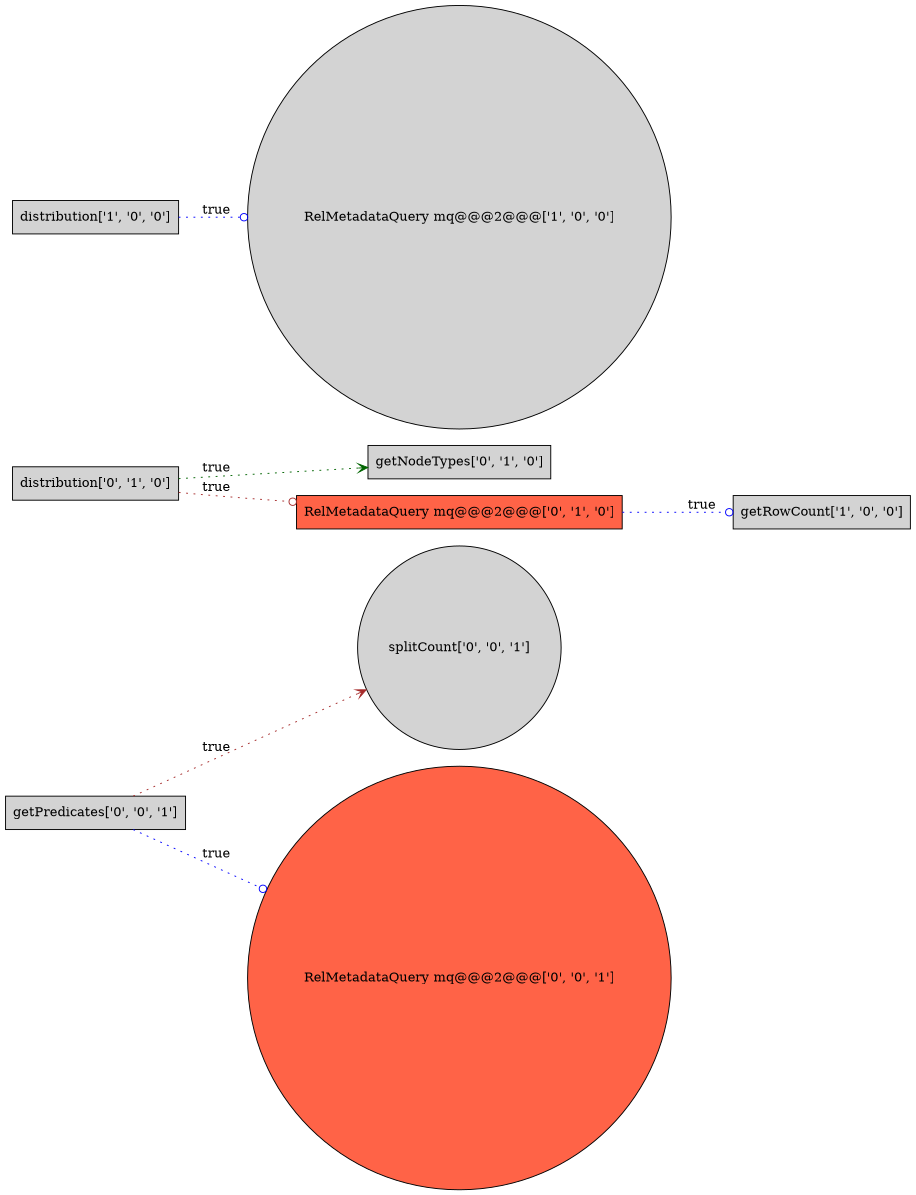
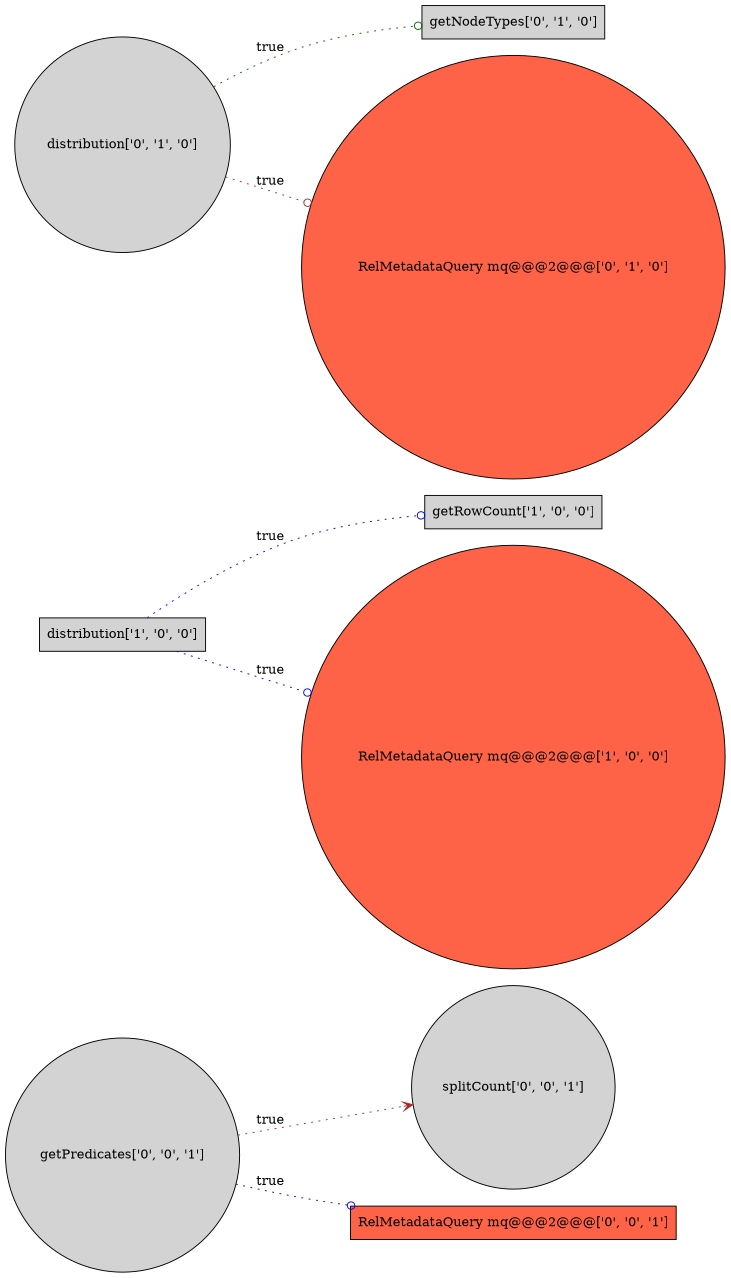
  digraph {
    rankdir=LR
    node [fillcolor=lightgray shape=box style=filled]
    edge [arrowhead=odot color=blue style=dotted]
    n1 [label="splitCount['0', '0', '1']" shape=circle]
    n2 [label="getRowCount['1', '0', '0']"]
-   n3 [label="RelMetadataQuery mq@@@2@@@['1', '0', '0']" shape=circle]
+   n3 [fillcolor=tomato label="RelMetadataQuery mq@@@2@@@['1', '0', '0']" shape=circle]
    n4 [label="getNodeTypes['0', '1', '0']"]
-   n5 [label="distribution['0', '1', '0']"]
-   n6 [fillcolor=tomato label="RelMetadataQuery mq@@@2@@@['0', '1', '0']"]
-   n7 [fillcolor=tomato label="RelMetadataQuery mq@@@2@@@['0', '0', '1']" shape=circle]
+   n5 [label="distribution['0', '1', '0']" shape=circle]
+   n6 [fillcolor=tomato label="RelMetadataQuery mq@@@2@@@['0', '1', '0']" shape=circle]
+   n7 [fillcolor=tomato label="RelMetadataQuery mq@@@2@@@['0', '0', '1']"]
    n8 [label="distribution['1', '0', '0']"]
-   n9 [label="getPredicates['0', '0', '1']"]
-   n5 -> n4 [arrowhead=vee color=darkgreen label=true]
+   n9 [label="getPredicates['0', '0', '1']" shape=circle]
+   n5 -> n4 [color=darkgreen label=true]
    n5 -> n6 [color=brown label=true]
-   n6 -> n2 [label=true]
+   n8 -> n2 [label=true]
    n8 -> n3 [label=true]
    n9 -> n1 [arrowhead=vee color=brown label=true]
    n9 -> n7 [label=true]
  }
